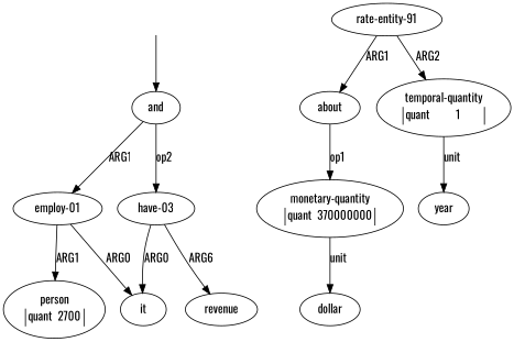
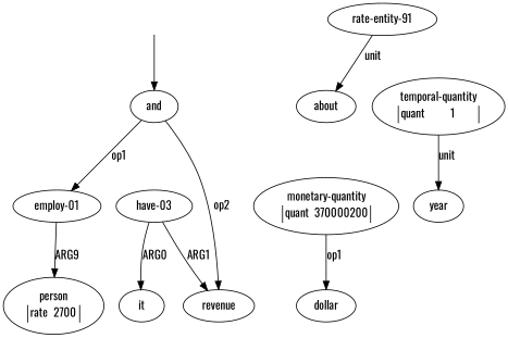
  digraph {
    fontname=Oswald
    node [fontname=Oswald]
    edge [fontname=Oswald]
    top [style=invis]
    n2 [label=<<table align="center" border="0" cellspacing="0"><tr><td colspan="2">and</td></tr></table>>]
    n3 [label=<<table align="center" border="0" cellspacing="0"><tr><td colspan="2">employ-01</td></tr></table>>]
    n4 [label=<<table align="center" border="0" cellspacing="0"><tr><td colspan="2">have-03</td></tr></table>>]
    n5 [label=<<table align="center" border="0" cellspacing="0"><tr><td colspan="2">it</td></tr></table>>]
-   n6 [label=<<table align="center" border="0" cellspacing="0"><tr><td colspan="2">person</td></tr><tr><td sides="l" border="1" align="left">quant</td><td sides="r" border="1" align="left">2700</td></tr></table>>]
+   n6 [label=<<table align="center" border="0" cellspacing="0"><tr><td colspan="2">person</td></tr><tr><td sides="l" border="1" align="left">rate</td><td sides="r" border="1" align="left">2700</td></tr></table>>]
    n7 [label=<<table align="center" border="0" cellspacing="0"><tr><td colspan="2">revenue</td></tr></table>>]
    n8 [label=<<table align="center" border="0" cellspacing="0"><tr><td colspan="2">rate-entity-91</td></tr></table>>]
    n9 [label=<<table align="center" border="0" cellspacing="0"><tr><td colspan="2">about</td></tr></table>>]
    n10 [label=<<table align="center" border="0" cellspacing="0"><tr><td colspan="2">temporal-quantity</td></tr><tr><td sides="l" border="1" align="left">quant</td><td sides="r" border="1" align="left">1</td></tr></table>>]
-   n11 [label=<<table align="center" border="0" cellspacing="0"><tr><td colspan="2">monetary-quantity</td></tr><tr><td sides="l" border="1" align="left">quant</td><td sides="r" border="1" align="left">370000000</td></tr></table>>]
+   n11 [label=<<table align="center" border="0" cellspacing="0"><tr><td colspan="2">monetary-quantity</td></tr><tr><td sides="l" border="1" align="left">quant</td><td sides="r" border="1" align="left">370000200</td></tr></table>>]
    n12 [label=<<table align="center" border="0" cellspacing="0"><tr><td colspan="2">year</td></tr></table>>]
    n13 [label=<<table align="center" border="0" cellspacing="0"><tr><td colspan="2">dollar</td></tr></table>>]
    top -> n2
-   n2 -> n3 [label=ARG1]
-   n2 -> n4 [label=op2]
-   n3 -> n5 [label=ARG0]
-   n3 -> n6 [label=ARG1]
+   n2 -> n3 [label=op1]
+   n2 -> n7 [label=op2]
+   n3 -> n6 [label=ARG9]
    n4 -> n5 [label=ARG0]
-   n4 -> n7 [label=ARG6]
-   n8 -> n9 [label=ARG1]
-   n8 -> n10 [label=ARG2]
-   n9 -> n11 [label=op1]
+   n4 -> n7 [label=ARG1]
+   n8 -> n9 [label=unit]
    n10 -> n12 [label=unit]
-   n11 -> n13 [label=unit]
+   n11 -> n13 [label=op1]
  }
